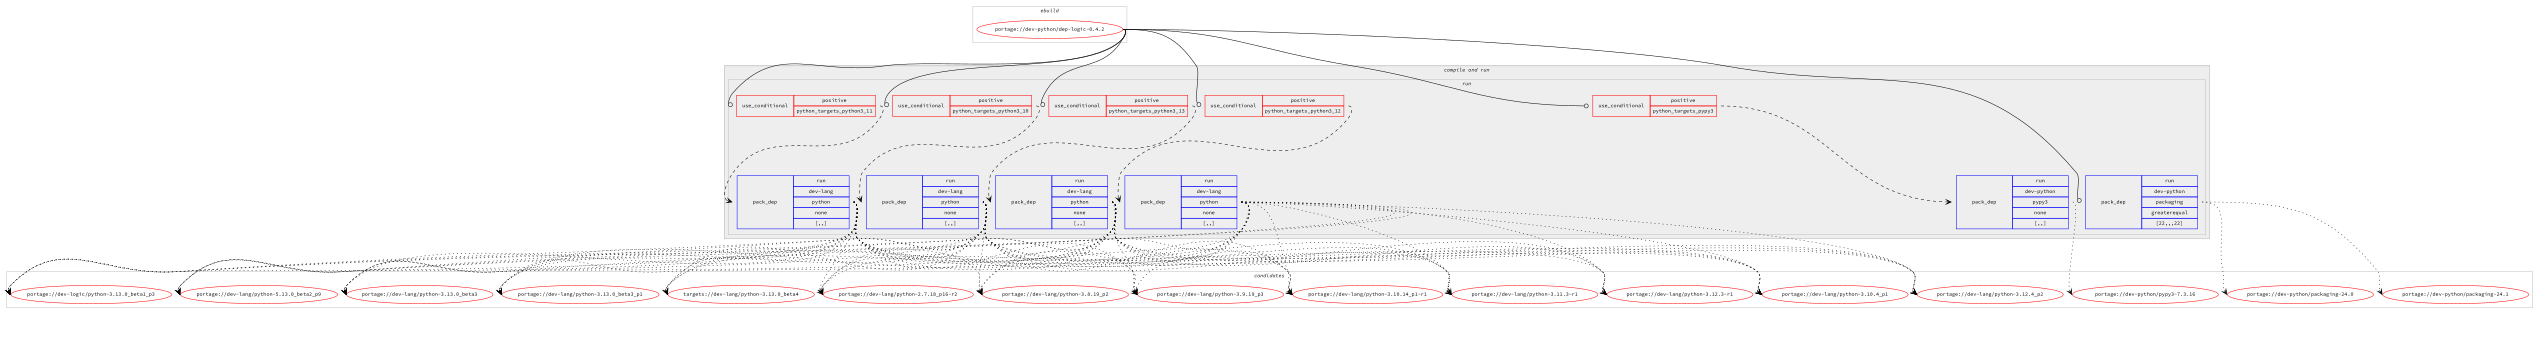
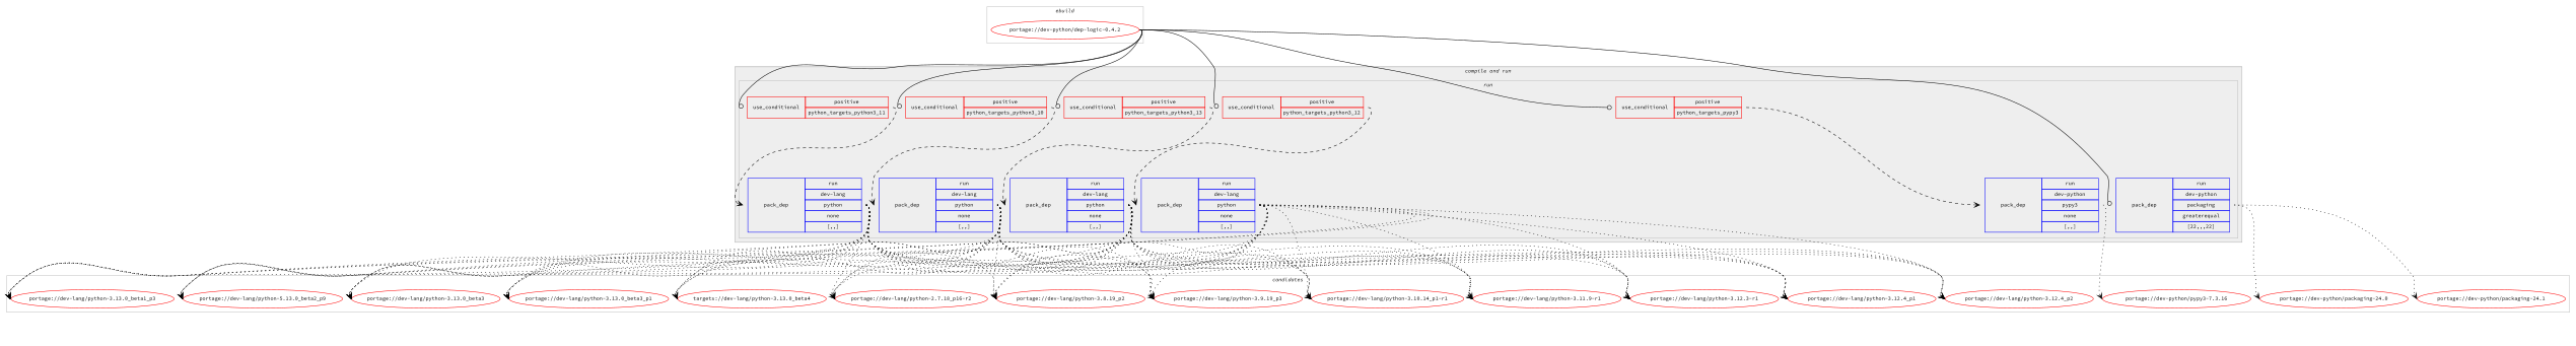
  digraph {
    compound=true
    concentrate=true
    fontname="Source Code Pro"
    fontsize=10
    newrank=true
    rankdir=TB
    ranksep=1.5
    node [color=red fontname="Source Code Pro" fontsize=10]
    edge [arrowhead=vee fontname="Source Code Pro" headport=w style=dotted tailport=e weight=100]
    n1 [label="portage://dev-python/dep-logic-0.4.2" width=4]
    n2 [color=blue label=<<TABLE BORDER="0" CELLBORDER="1" CELLSPACING="0" CELLPADDING="4" WIDTH="220"><TR><TD ROWSPAN="6" CELLPADDING="30">pack_dep</TD></TR><TR><TD WIDTH="110">run</TD></TR><TR><TD>dev-python</TD></TR><TR><TD>pypy3</TD></TR><TR><TD>none</TD></TR><TR><TD>[,,]</TD></TR></TABLE>> shape=none]
    n3 [label=<<TABLE BORDER="0" CELLBORDER="1" CELLSPACING="0" CELLPADDING="4"><TR><TD ROWSPAN="3" CELLPADDING="10">use_conditional</TD></TR><TR><TD>positive</TD></TR><TR><TD>python_targets_pypy3</TD></TR></TABLE>> shape=none]
    n4 [color=blue label=<<TABLE BORDER="0" CELLBORDER="1" CELLSPACING="0" CELLPADDING="4" WIDTH="220"><TR><TD ROWSPAN="6" CELLPADDING="30">pack_dep</TD></TR><TR><TD WIDTH="110">run</TD></TR><TR><TD>dev-lang</TD></TR><TR><TD>python</TD></TR><TR><TD>none</TD></TR><TR><TD>[,,]</TD></TR></TABLE>> shape=none]
    n5 [label=<<TABLE BORDER="0" CELLBORDER="1" CELLSPACING="0" CELLPADDING="4"><TR><TD ROWSPAN="3" CELLPADDING="10">use_conditional</TD></TR><TR><TD>positive</TD></TR><TR><TD>python_targets_python3_10</TD></TR></TABLE>> shape=none]
    n6 [color=blue label=<<TABLE BORDER="0" CELLBORDER="1" CELLSPACING="0" CELLPADDING="4" WIDTH="220"><TR><TD ROWSPAN="6" CELLPADDING="30">pack_dep</TD></TR><TR><TD WIDTH="110">run</TD></TR><TR><TD>dev-lang</TD></TR><TR><TD>python</TD></TR><TR><TD>none</TD></TR><TR><TD>[,,]</TD></TR></TABLE>> shape=none]
    n7 [label=<<TABLE BORDER="0" CELLBORDER="1" CELLSPACING="0" CELLPADDING="4"><TR><TD ROWSPAN="3" CELLPADDING="10">use_conditional</TD></TR><TR><TD>positive</TD></TR><TR><TD>python_targets_python3_11</TD></TR></TABLE>> shape=none]
    n8 [color=blue label=<<TABLE BORDER="0" CELLBORDER="1" CELLSPACING="0" CELLPADDING="4" WIDTH="220"><TR><TD ROWSPAN="6" CELLPADDING="30">pack_dep</TD></TR><TR><TD WIDTH="110">run</TD></TR><TR><TD>dev-lang</TD></TR><TR><TD>python</TD></TR><TR><TD>none</TD></TR><TR><TD>[,,]</TD></TR></TABLE>> shape=none]
    n9 [label=<<TABLE BORDER="0" CELLBORDER="1" CELLSPACING="0" CELLPADDING="4"><TR><TD ROWSPAN="3" CELLPADDING="10">use_conditional</TD></TR><TR><TD>positive</TD></TR><TR><TD>python_targets_python3_12</TD></TR></TABLE>> shape=none]
    n10 [color=blue label=<<TABLE BORDER="0" CELLBORDER="1" CELLSPACING="0" CELLPADDING="4" WIDTH="220"><TR><TD ROWSPAN="6" CELLPADDING="30">pack_dep</TD></TR><TR><TD WIDTH="110">run</TD></TR><TR><TD>dev-lang</TD></TR><TR><TD>python</TD></TR><TR><TD>none</TD></TR><TR><TD>[,,]</TD></TR></TABLE>> shape=none]
    n11 [label=<<TABLE BORDER="0" CELLBORDER="1" CELLSPACING="0" CELLPADDING="4"><TR><TD ROWSPAN="3" CELLPADDING="10">use_conditional</TD></TR><TR><TD>positive</TD></TR><TR><TD>python_targets_python3_13</TD></TR></TABLE>> shape=none]
    n12 [color=blue label=<<TABLE BORDER="0" CELLBORDER="1" CELLSPACING="0" CELLPADDING="4" WIDTH="220"><TR><TD ROWSPAN="6" CELLPADDING="30">pack_dep</TD></TR><TR><TD WIDTH="110">run</TD></TR><TR><TD>dev-python</TD></TR><TR><TD>packaging</TD></TR><TR><TD>greaterequal</TD></TR><TR><TD>[22,,,22]</TD></TR></TABLE>> shape=none]
    n13 [label="portage://dev-python/pypy3-7.3.16" width=4]
    n14 [label="targets://dev-lang/python-3.13.0_beta4" width=4]
    n15 [label="portage://dev-lang/python-3.13.0_beta3_p1" width=4]
    n16 [label="portage://dev-lang/python-3.13.0_beta3" width=4]
    n17 [label="portage://dev-lang/python-5.13.0_beta2_p9" width=4]
-   n18 [label="portage://dev-logic/python-3.13.0_beta1_p3" width=4]
+   n18 [label="portage://dev-lang/python-3.13.0_beta1_p3" width=4]
    n19 [label="portage://dev-lang/python-3.12.4_p2" width=4]
-   n20 [label="portage://dev-lang/python-3.10.4_p1" width=4]
+   n20 [label="portage://dev-lang/python-3.12.4_p1" width=4]
    n21 [label="portage://dev-lang/python-3.12.3-r1" width=4]
-   n22 [label="portage://dev-lang/python-3.11.3-r1" width=4]
+   n22 [label="portage://dev-lang/python-3.11.9-r1" width=4]
    n23 [label="portage://dev-lang/python-3.10.14_p1-r1" width=4]
    n24 [label="portage://dev-lang/python-3.9.19_p3" width=4]
    n25 [label="portage://dev-lang/python-3.8.19_p2" width=4]
    n26 [label="portage://dev-lang/python-2.7.18_p16-r2" width=4]
    n27 [label="portage://dev-python/packaging-24.1" width=4]
    n28 [label="portage://dev-python/packaging-24.0" width=4]
    subgraph cluster_1 {
      color=gray
      label=<<i>ebuild</i>>
      n1
    }
    subgraph cluster_2 {
      color=gray
      label=<<i>dependencies</i>>
      subgraph cluster_3 {
        color=gray
        fillcolor="#eeeeee"
        label=<<i>compile</i>>
        style=filled
      }
      subgraph cluster_4 {
        color=gray
        fillcolor="#eeeeee"
        label=<<i>compile and run</i>>
        style=filled
      }
      subgraph cluster_5 {
        color=gray
        fillcolor="#eeeeee"
        label=<<i>run</i>>
        style=filled
        subgraph sub_6 {
          color=gray
          fillcolor="#eeeeee"
          label=<<i>run</i>>
          style=filled
          n3
          subgraph sub_7 {
            color=gray
            fillcolor="#eeeeee"
            label=<<i>run</i>>
            style=filled
            n2
          }
        }
        subgraph sub_8 {
          color=gray
          fillcolor="#eeeeee"
          label=<<i>run</i>>
          style=filled
          n5
          subgraph sub_9 {
            color=gray
            fillcolor="#eeeeee"
            label=<<i>run</i>>
            style=filled
            n4
          }
        }
        subgraph sub_10 {
          color=gray
          fillcolor="#eeeeee"
          label=<<i>run</i>>
          style=filled
          n7
          subgraph sub_11 {
            color=gray
            fillcolor="#eeeeee"
            label=<<i>run</i>>
            style=filled
            n6
          }
        }
        subgraph sub_12 {
          color=gray
          fillcolor="#eeeeee"
          label=<<i>run</i>>
          style=filled
          n9
          subgraph sub_13 {
            color=gray
            fillcolor="#eeeeee"
            label=<<i>run</i>>
            style=filled
            n8
          }
        }
        subgraph sub_14 {
          color=gray
          fillcolor="#eeeeee"
          label=<<i>run</i>>
          style=filled
          n11
          subgraph sub_15 {
            color=gray
            fillcolor="#eeeeee"
            label=<<i>run</i>>
            style=filled
            n10
          }
        }
        subgraph sub_16 {
          color=gray
          fillcolor="#eeeeee"
          label=<<i>run</i>>
          style=filled
          n12
        }
      }
    }
    subgraph cluster_17 {
      color=gray
      label=<<i>candidates</i>>
      rank=same
      subgraph sub_18 {
        color=black
        label=<<i>candidates</i>>
        nodesep=1
        rank=same
        n13
      }
      subgraph sub_19 {
        color=black
        label=<<i>candidates</i>>
        nodesep=1
        rank=same
        n14
        n15
        n16
        n17
        n18
        n19
        n20
        n21
        n22
        n23
        n24
        n25
        n26
      }
      subgraph sub_20 {
        color=black
        label=<<i>candidates</i>>
        nodesep=1
        rank=same
        n14
        n15
        n16
        n17
        n18
        n19
        n20
        n21
        n22
        n23
        n24
        n25
        n26
      }
      subgraph sub_21 {
        color=black
        label=<<i>candidates</i>>
        nodesep=1
        rank=same
        n14
        n15
        n16
        n17
        n18
        n19
        n20
        n21
        n22
        n23
        n24
        n25
        n26
      }
      subgraph sub_22 {
        color=black
        label=<<i>candidates</i>>
        nodesep=1
        rank=same
        n14
        n15
        n16
        n17
        n18
        n19
        n20
        n21
        n22
        n23
        n24
        n25
        n26
      }
      subgraph sub_23 {
        color=black
        label=<<i>candidates</i>>
        nodesep=1
        rank=same
        n27
        n28
      }
    }
    n1 -> n3 [arrowhead=odot style=solid weight=20]
    n1 -> n5 [arrowhead=odot style=solid weight=20]
    n1 -> n7 [arrowhead=odot style=solid weight=20]
    n1 -> n9 [arrowhead=odot style=solid weight=20]
    n1 -> n11 [arrowhead=odot style=solid weight=20]
    n1 -> n12 [arrowhead=odot style=solid weight=20]
    n2 -> n13
    n3 -> n2 [style=dashed weight=20]
    n4 -> n14
    n4 -> n15
    n4 -> n16
    n4 -> n17
    n4 -> n18
    n4 -> n19
    n4 -> n20
    n4 -> n21
    n4 -> n22
    n4 -> n23
    n4 -> n24
    n4 -> n25
    n4 -> n26
    n5 -> n4 [style=dashed weight=20]
    n6 -> n14
    n6 -> n15
    n6 -> n16
    n6 -> n17
    n6 -> n18
    n6 -> n19
    n6 -> n20
    n6 -> n21
    n6 -> n22
    n6 -> n23
    n6 -> n24
    n6 -> n25
    n6 -> n26
    n7 -> n6 [style=dashed weight=20]
    n8 -> n14
    n8 -> n15
    n8 -> n16
    n8 -> n17
    n8 -> n18
    n8 -> n19
    n8 -> n20
    n8 -> n21
    n8 -> n22
    n8 -> n23
    n8 -> n24
    n8 -> n25
    n8 -> n26
    n9 -> n8 [style=dashed weight=20]
    n10 -> n14
    n10 -> n15
    n10 -> n16
    n10 -> n17
    n10 -> n18
    n10 -> n19
    n10 -> n20
    n10 -> n21
    n10 -> n22
    n10 -> n23
    n10 -> n24
    n10 -> n25
    n10 -> n26
    n11 -> n10 [style=dashed weight=20]
    n12 -> n27
    n12 -> n28
  }
